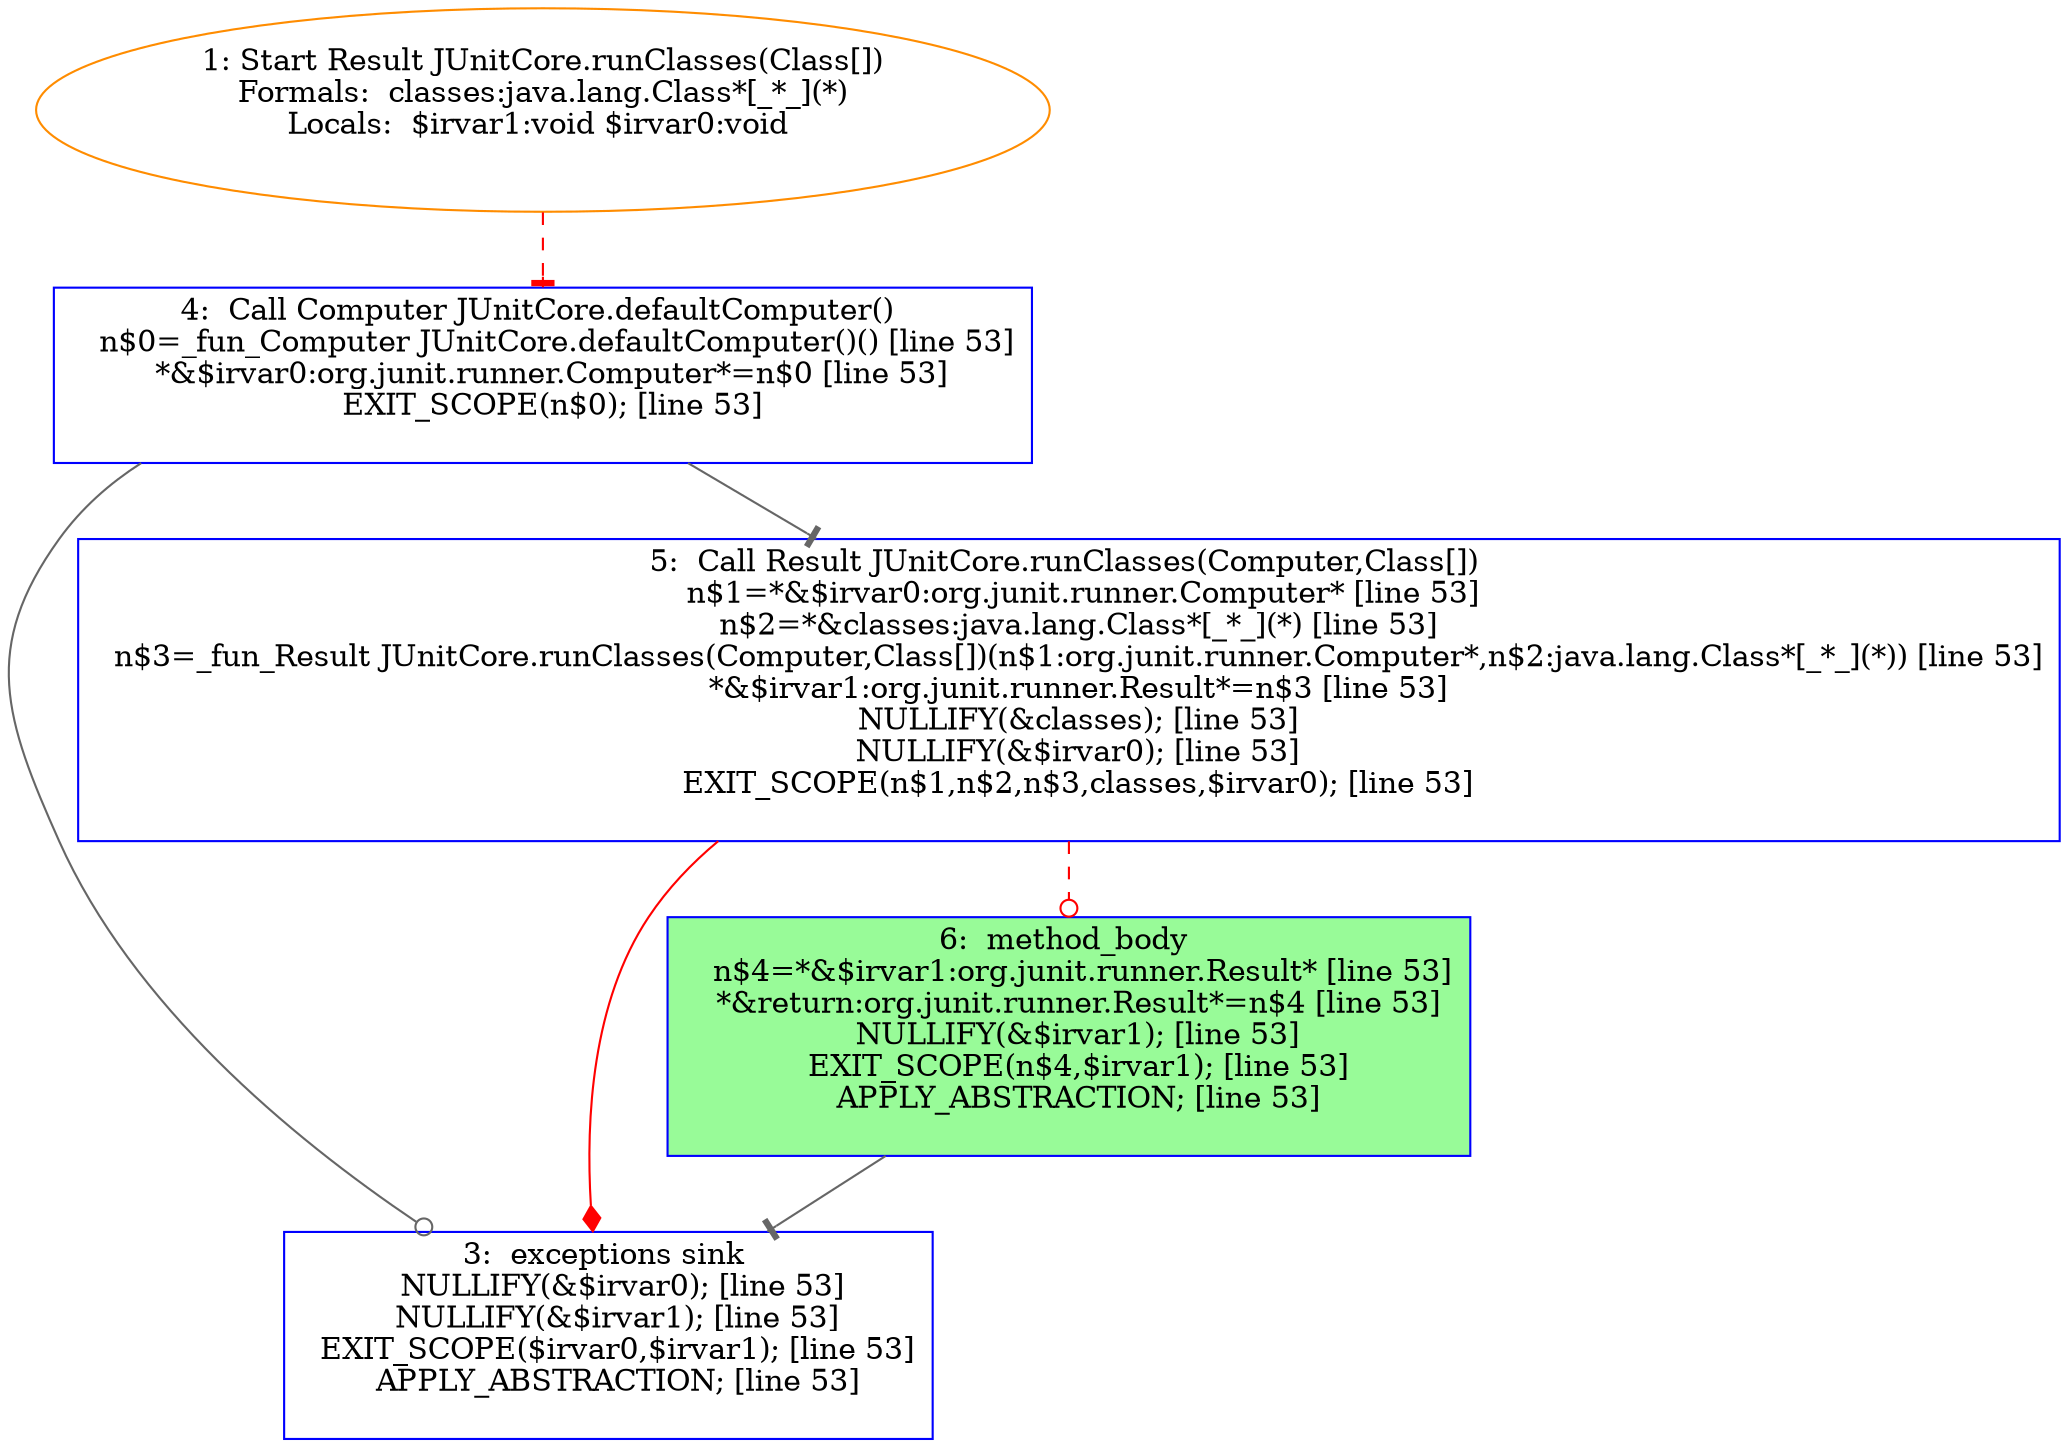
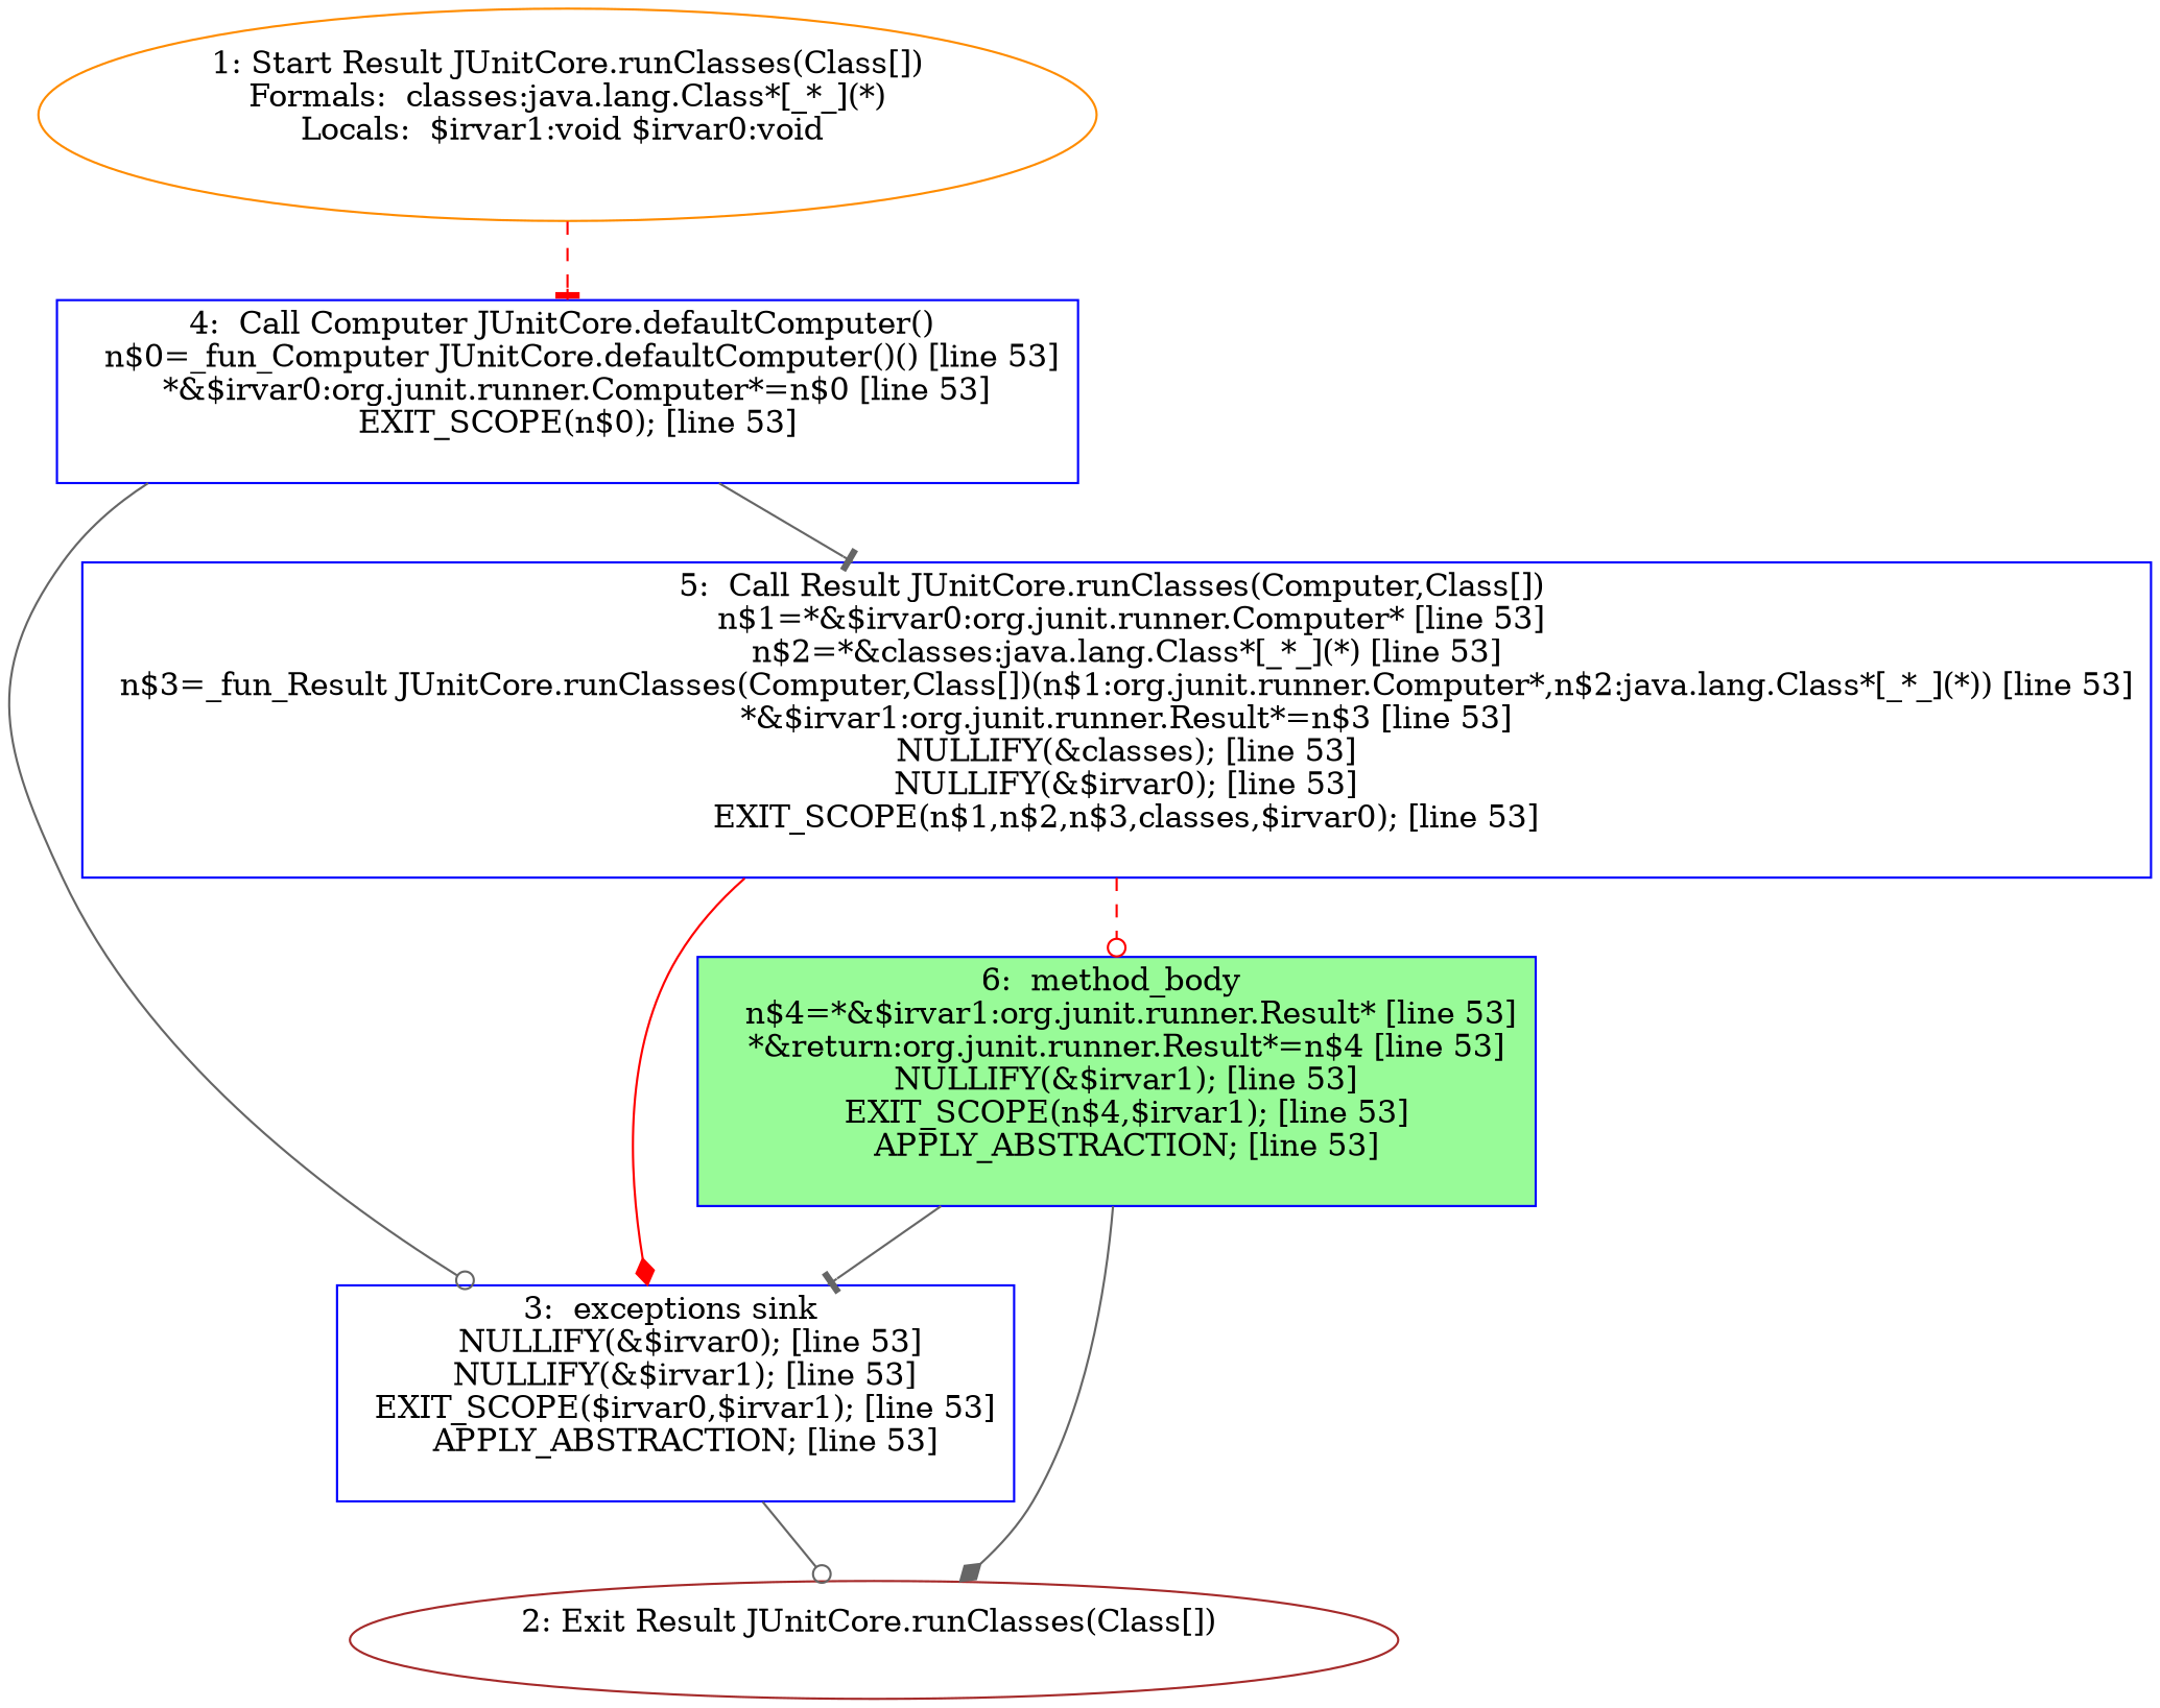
  digraph {
    node [color=blue style=filled fillcolor=white shape=box]
    edge [color=gray40 style=solid arrowhead=tee]
    n1 [color=darkorange label="1: Start Result JUnitCore.runClasses(Class[])\nFormals:  classes:java.lang.Class*[_*_](*)\nLocals:  $irvar1:void $irvar0:void \n  " shape=""]
    n2 [label="4:  Call Computer JUnitCore.defaultComputer() \n   n$0=_fun_Computer JUnitCore.defaultComputer()() [line 53]\n  *&$irvar0:org.junit.runner.Computer*=n$0 [line 53]\n  EXIT_SCOPE(n$0); [line 53]\n "]
    n3 [label="3:  exceptions sink \n   NULLIFY(&$irvar0); [line 53]\n  NULLIFY(&$irvar1); [line 53]\n  EXIT_SCOPE($irvar0,$irvar1); [line 53]\n  APPLY_ABSTRACTION; [line 53]\n "]
    n4 [label="5:  Call Result JUnitCore.runClasses(Computer,Class[]) \n   n$1=*&$irvar0:org.junit.runner.Computer* [line 53]\n  n$2=*&classes:java.lang.Class*[_*_](*) [line 53]\n  n$3=_fun_Result JUnitCore.runClasses(Computer,Class[])(n$1:org.junit.runner.Computer*,n$2:java.lang.Class*[_*_](*)) [line 53]\n  *&$irvar1:org.junit.runner.Result*=n$3 [line 53]\n  NULLIFY(&classes); [line 53]\n  NULLIFY(&$irvar0); [line 53]\n  EXIT_SCOPE(n$1,n$2,n$3,classes,$irvar0); [line 53]\n "]
+   n5 [color=brown label="2: Exit Result JUnitCore.runClasses(Class[]) \n  " shape=""]
    n6 [label="6:  method_body \n   n$4=*&$irvar1:org.junit.runner.Result* [line 53]\n  *&return:org.junit.runner.Result*=n$4 [line 53]\n  NULLIFY(&$irvar1); [line 53]\n  EXIT_SCOPE(n$4,$irvar1); [line 53]\n  APPLY_ABSTRACTION; [line 53]\n " fillcolor=palegreen]
    n1 -> n2 [color=red style=dashed]
    n2 -> n3 [arrowhead=odot]
    n2 -> n4
+   n3 -> n5 [arrowhead=odot]
    n4 -> n3 [color=red arrowhead=diamond]
    n4 -> n6 [color=red style=dashed arrowhead=odot]
    n6 -> n3
+   n6 -> n5 [arrowhead=diamond]
  }
